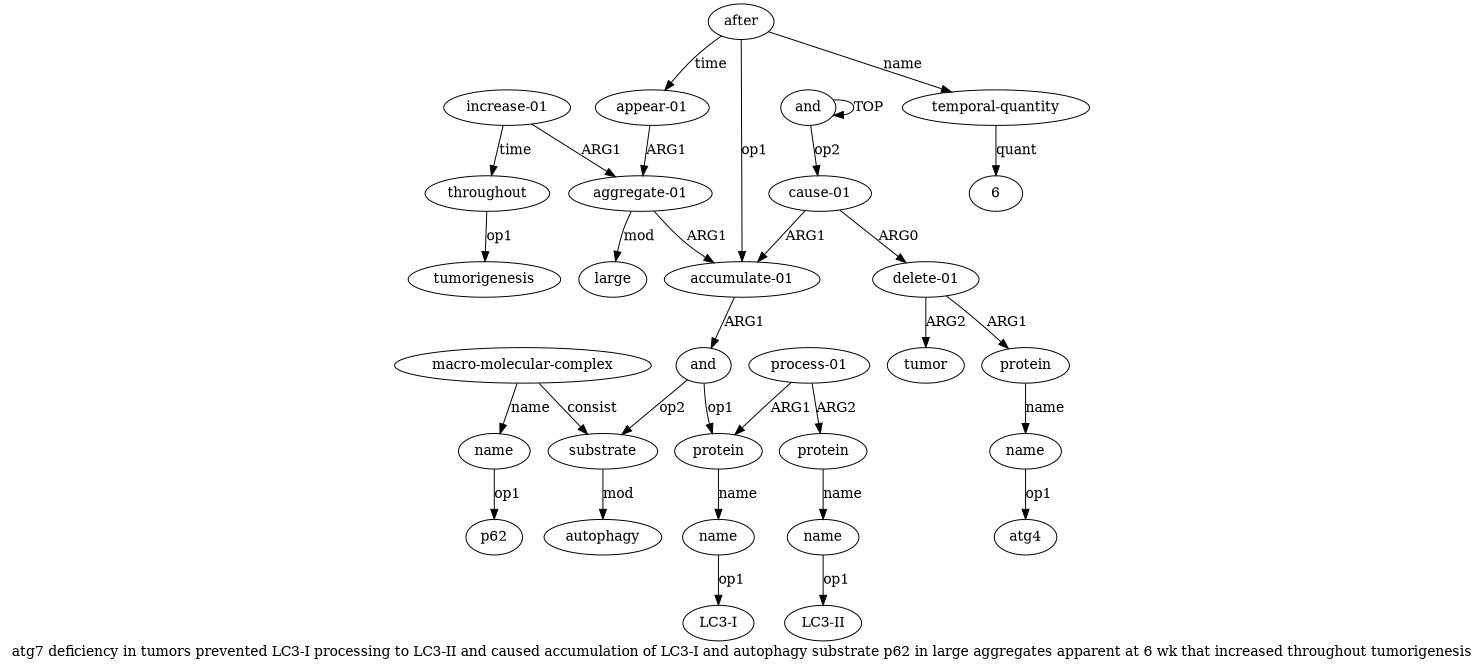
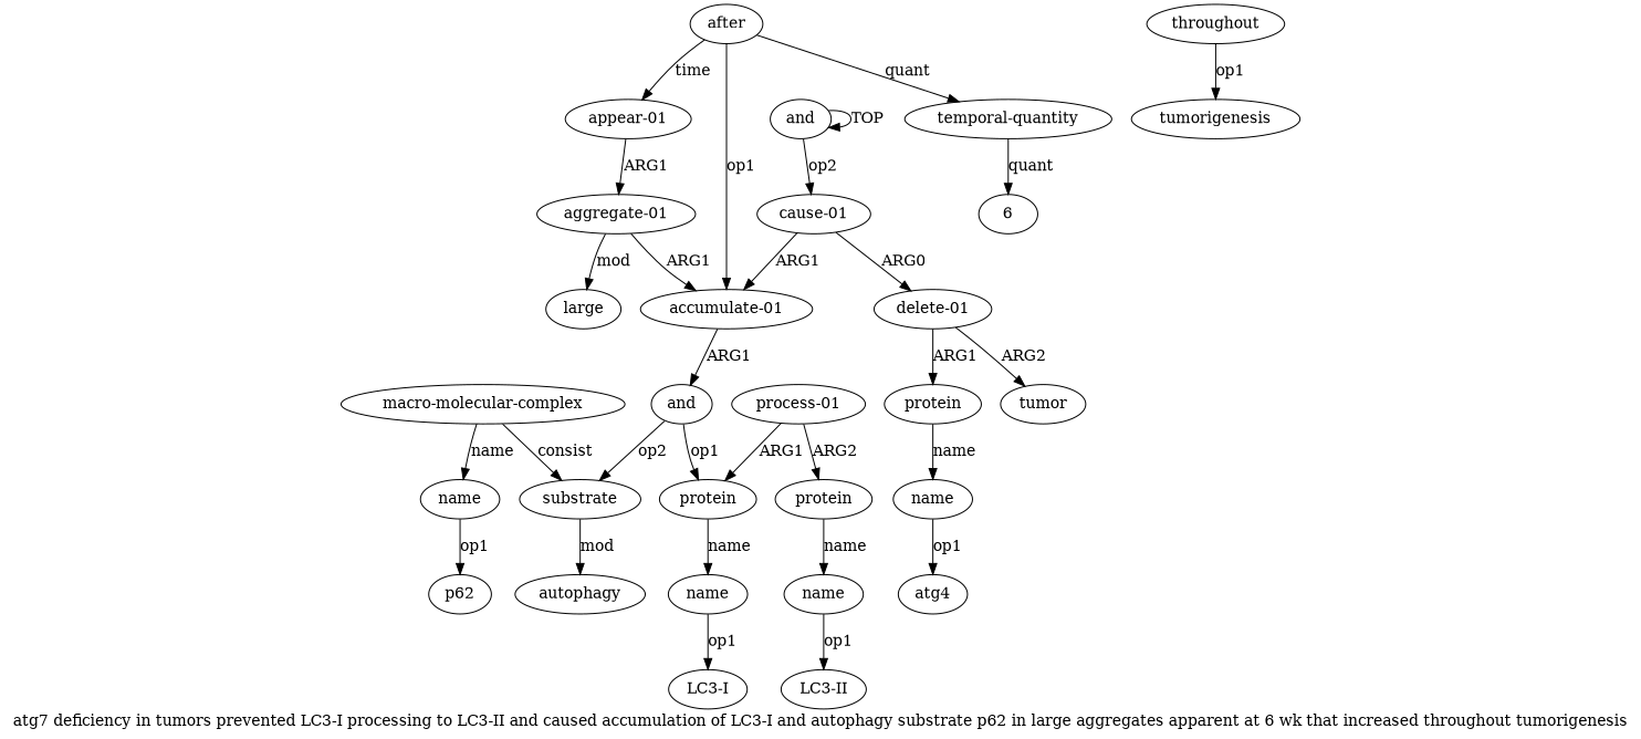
  digraph {
    label="atg7 deficiency in tumors prevented LC3-I processing to LC3-II and caused accumulation of LC3-I and autophagy substrate p62 in large aggregates apparent at 6 wk that increased throughout tumorigenesis"
    node [color=black gold_ind=-1 gold_label=name test_ind=-1 test_label=name]
    edge [color=black gold_label=ARG1 test_label=ARG1]
    n1 [gold_ind=20 gold_label="appear-01" label="appear-01" test_ind=20 test_label="appear-01"]
    n2 [gold_ind=18 gold_label="aggregate-01" label="aggregate-01" test_ind=18 test_label="aggregate-01"]
    n3 [gold_ind=21 gold_label=after label=after test_ind=21 test_label=after]
    n4 [gold_ind=22 gold_label="temporal-quantity" label="temporal-quantity" test_ind=22 test_label="temporal-quantity"]
    n5 [gold_ind=12 gold_label="accumulate-01" label="accumulate-01" test_ind=12 test_label="accumulate-01"]
    n6 [gold_ind=19 gold_label=large label=large test_ind=19 test_label=large]
    n7 [gold_label=6 label=6 test_label=6]
    n8 [gold_ind=13 gold_label=and label=and test_ind=13 test_label=and]
    n9 [gold_ind=14 gold_label=substrate label=substrate test_ind=14 test_label=substrate]
    n10 [gold_ind=7 gold_label=protein label=protein test_ind=7 test_label=protein]
-   n11 [gold_ind=24 gold_label="increase-01" label="increase-01" test_ind=24 test_label="increase-01"]
    n12 [gold_ind=25 gold_label=throughout label=throughout test_ind=25 test_label=throughout]
    n13 [gold_ind=26 gold_label=tumorigenesis label=tumorigenesis test_ind=26 test_label=tumorigenesis]
    n14 [gold_label=atg7 label=atg4 test_label=atg7]
    n15 [gold_label="LC3-I" label="LC3-I" test_label="LC3-I"]
    n16 [gold_label="LC3-II" label="LC3-II" test_label="LC3-II"]
    n17 [gold_ind=15 gold_label="macro-molecular-complex" label="macro-molecular-complex" test_ind=15 test_label="macro-molecular-complex"]
    n18 [gold_ind=16 label=name test_ind=16]
    n19 [gold_ind=17 gold_label=autophagy label=autophagy test_ind=17 test_label=autophagy]
    n20 [gold_label=p62 label=p62 test_label=p62]
    n21 [gold_ind=11 gold_label="cause-01" label="cause-01" test_ind=11 test_label="cause-01"]
    n22 [gold_ind=2 gold_label="delete-01" label="delete-01" test_ind=2 test_label="delete-01"]
    n23 [gold_ind=3 gold_label=protein label=protein test_ind=3 test_label=protein]
    n24 [gold_ind=5 gold_label=tumor label=tumor test_ind=5 test_label=tumor]
    n25 [gold_ind=4 label=name test_ind=4]
    n26 [gold_ind=10 label=name test_ind=10]
    n27 [gold_ind=8 label=name test_ind=8]
    n28 [gold_ind=6 gold_label="process-01" label="process-01" test_ind=6 test_label="process-01"]
    n29 [gold_ind=9 gold_label=protein label=protein test_ind=9 test_label=protein]
    n30 [gold_ind=0 gold_label=and label=and test_ind=0 test_label=and]
    n1 -> n2 [label=ARG1]
    n2 -> n5 [label=ARG1]
    n2 -> n6 [gold_label=mod label=mod test_label=mod]
    n3 -> n1 [gold_label=time label=time test_label=time]
-   n3 -> n4 [gold_label=quant label=name test_label=quant]
+   n3 -> n4 [gold_label=quant label=quant test_label=quant]
    n3 -> n5 [gold_label=op1 label=op1 test_label=op1]
    n4 -> n7 [gold_label=quant label=quant test_label=quant]
    n5 -> n8 [label=ARG1]
    n8 -> n9 [gold_label=op2 label=op2 test_label=op2]
    n8 -> n10 [gold_label=op1 label=op1 test_label=op1]
    n9 -> n19 [gold_label=mod label=mod test_label=mod]
    n10 -> n27 [gold_label=name label=name test_label=name]
-   n11 -> n2 [label=ARG1]
-   n11 -> n12 [gold_label=time label=time test_label=time]
    n12 -> n13 [gold_label=op1 label=op1 test_label=op1]
    n17 -> n9 [gold_label=consist label=consist test_label=consist]
    n17 -> n18 [gold_label=name label=name test_label=name]
    n18 -> n20 [gold_label=op1 label=op1 test_label=op1]
    n21 -> n5 [label=ARG1]
    n21 -> n22 [gold_label=ARG0 label=ARG0 test_label=ARG0]
    n22 -> n23 [label=ARG1]
    n22 -> n24 [gold_label=ARG2 label=ARG2 test_label=ARG2]
    n23 -> n25 [gold_label=name label=name test_label=name]
    n25 -> n14 [gold_label=op1 label=op1 test_label=op1]
    n26 -> n16 [gold_label=op1 label=op1 test_label=op1]
    n27 -> n15 [gold_label=op1 label=op1 test_label=op1]
    n28 -> n10 [label=ARG1]
    n28 -> n29 [gold_label=ARG2 label=ARG2 test_label=ARG2]
    n29 -> n26 [gold_label=name label=name test_label=name]
    n30 -> n21 [gold_label=op2 label=op2 test_label=op2]
    n30 -> n30 [gold_label=TOP label=TOP test_label=TOP]
  }
